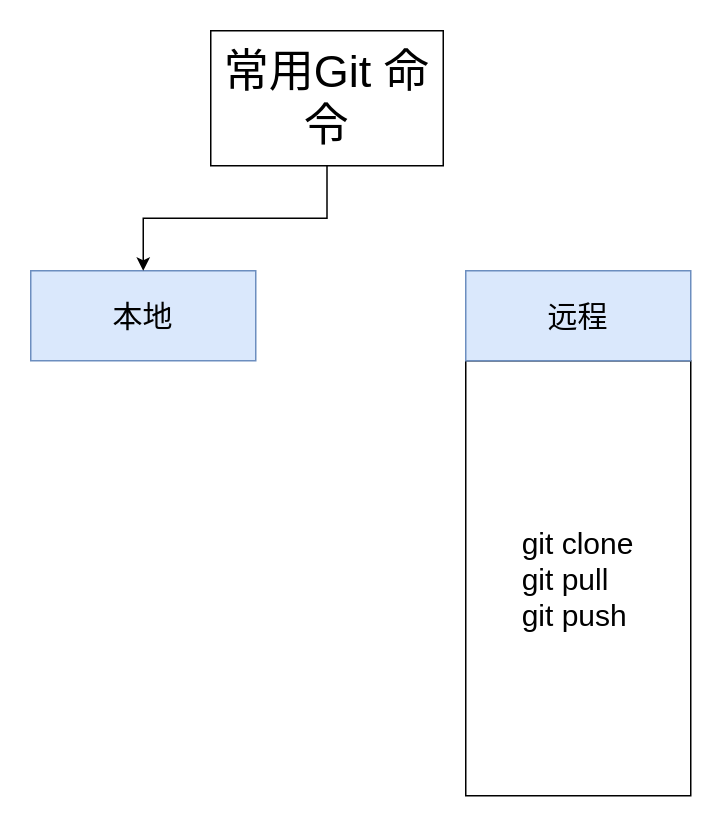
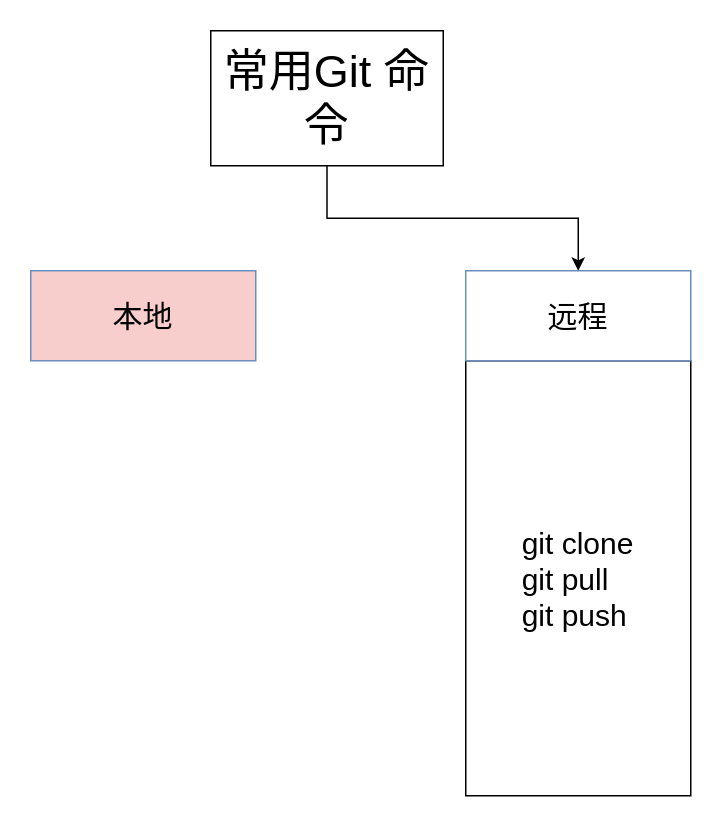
  <mxCell id="0" />
  <mxCell id="1" parent="0" />
  <mxCell id="2" value="" style="group" parent="1" vertex="1" connectable="0"><mxGeometry x="20" y="180" width="150" height="350" as="geometry" /></mxCell>
- <mxCell id="3" value="本地" style="rounded=0;whiteSpace=wrap;html=1;fontSize=20;fillColor=#dae8fc;strokeColor=#6c8ebf;" parent="2" vertex="1"><mxGeometry width="150" height="60" as="geometry" /></mxCell>
+ <mxCell id="3" value="本地" style="rounded=0;whiteSpace=wrap;html=1;fontSize=20;fillColor=#f8cecc;strokeColor=#6c8ebf;" parent="2" vertex="1"><mxGeometry width="150" height="60" as="geometry" /></mxCell>
  <mxCell id="4" value="" style="group" parent="1" vertex="1" connectable="0"><mxGeometry x="310" y="180" width="150" height="350" as="geometry" /></mxCell>
  <mxCell id="5" value="&lt;div style=&quot;text-align: left ; font-size: 20px&quot;&gt;&lt;span style=&quot;font-size: 20px&quot;&gt;&lt;font style=&quot;font-size: 20px&quot;&gt;git clone&lt;/font&gt;&lt;/span&gt;&lt;/div&gt;&lt;div style=&quot;text-align: left ; font-size: 20px&quot;&gt;&lt;span&gt;git pull&lt;/span&gt;&lt;br&gt;&lt;/div&gt;&lt;div style=&quot;text-align: left ; font-size: 20px&quot;&gt;&lt;span style=&quot;font-size: 20px&quot;&gt;&lt;font style=&quot;font-size: 20px&quot;&gt;git push&lt;/font&gt;&lt;/span&gt;&lt;/div&gt;" style="rounded=0;whiteSpace=wrap;html=1;fontSize=20;" parent="4" vertex="1"><mxGeometry y="60" width="150" height="290" as="geometry" /></mxCell>
- <mxCell id="6" value="远程" style="rounded=0;whiteSpace=wrap;html=1;fontSize=20;fillColor=#dae8fc;strokeColor=#6c8ebf;" parent="4" vertex="1"><mxGeometry width="150" height="60" as="geometry" /></mxCell>
- <mxCell id="7" style="edgeStyle=orthogonalEdgeStyle;rounded=0;orthogonalLoop=1;jettySize=auto;html=1;exitX=0.5;exitY=1;exitDx=0;exitDy=0;fontSize=20;" parent="1" source="9" target="3" edge="1"><mxGeometry relative="1" as="geometry" /></mxCell>
+ <mxCell id="6" value="远程" style="rounded=0;whiteSpace=wrap;html=1;fontSize=20;fillColor=#ffffff;strokeColor=#6c8ebf;" parent="4" vertex="1"><mxGeometry width="150" height="60" as="geometry" /></mxCell>
+ <mxCell id="8" style="edgeStyle=orthogonalEdgeStyle;rounded=0;orthogonalLoop=1;jettySize=auto;html=1;exitX=0.5;exitY=1;exitDx=0;exitDy=0;fontSize=20;" parent="1" source="9" target="6" edge="1"><mxGeometry relative="1" as="geometry" /></mxCell>
  <mxCell id="9" value="&lt;span style=&quot;font-size: 30px&quot;&gt;常用Git 命令&lt;/span&gt;" style="rounded=0;whiteSpace=wrap;html=1;fontSize=20;" parent="1" vertex="1"><mxGeometry x="140" y="20" width="155" height="90" as="geometry" /></mxCell>
